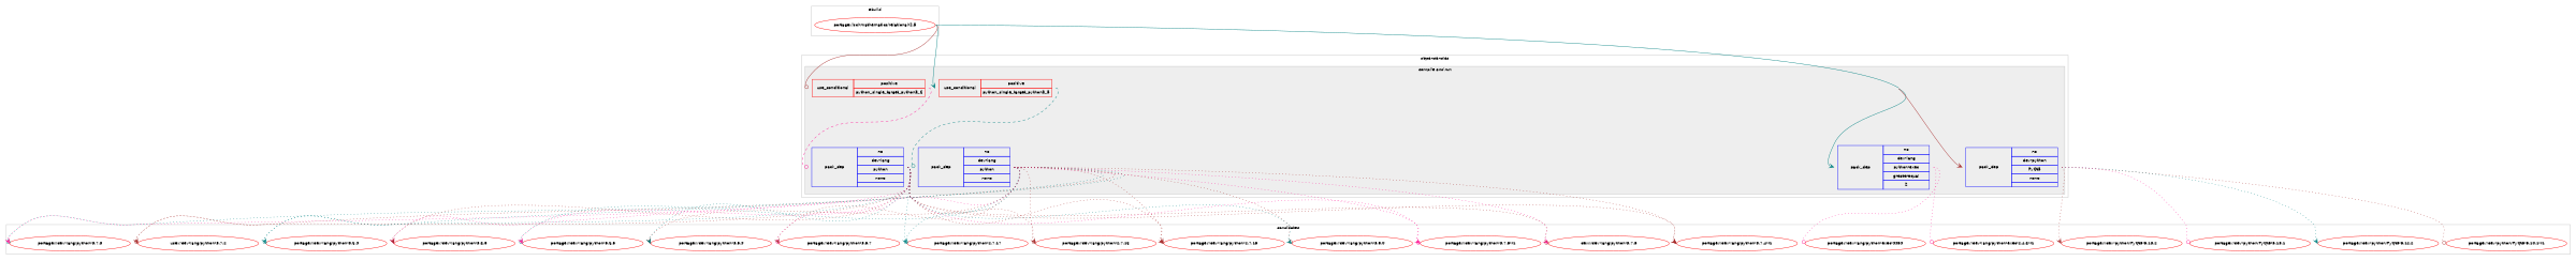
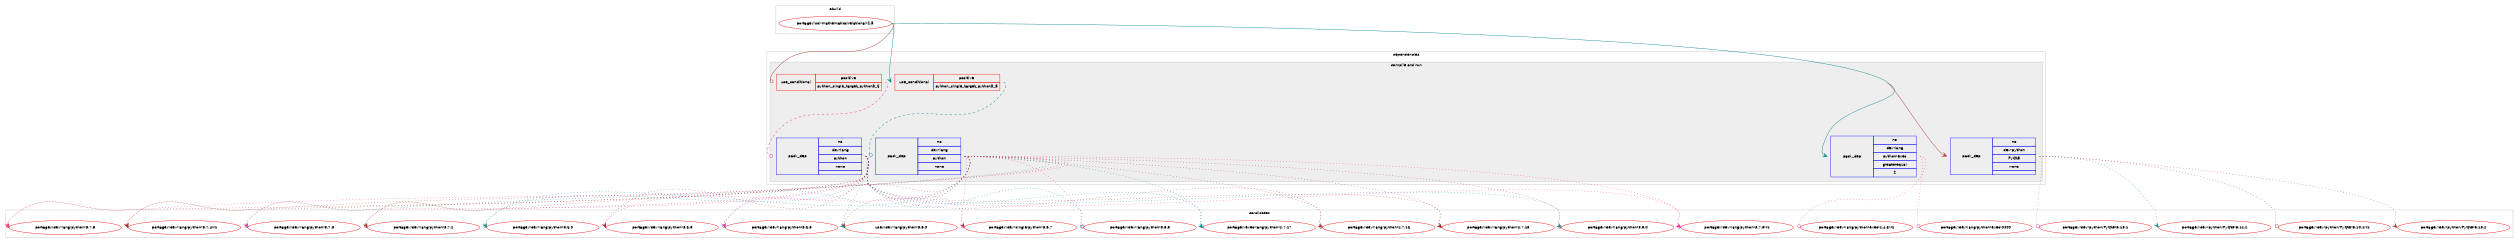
  digraph {
    compound=true
    concentrate=true
    fontname="DejaVu Sans"
    fontsize=10
    newrank=true
    rankdir=TB
    ranksep=1.5
    node [color=red fontname="DejaVu Sans" fontsize=10]
    edge [arrowhead=vee color=brown fontname="DejaVu Sans" headport=w style=dotted tailport=e weight=100]
    n1 [label="portage://sci-mathematics/relational-2.5" width=4]
    n2 [color=blue label=<<TABLE BORDER="0" CELLBORDER="1" CELLSPACING="0" CELLPADDING="4" WIDTH="220"><TR><TD ROWSPAN="6" CELLPADDING="30">pack_dep</TD></TR><TR><TD WIDTH="110">no</TD></TR><TR><TD>dev-lang</TD></TR><TR><TD>python</TD></TR><TR><TD>none</TD></TR><TR><TD></TD></TR></TABLE>> shape=none]
    n3 [label=<<TABLE BORDER="0" CELLBORDER="1" CELLSPACING="0" CELLPADDING="4"><TR><TD ROWSPAN="3" CELLPADDING="10">use_conditional</TD></TR><TR><TD>positive</TD></TR><TR><TD>python_single_target_python3_5</TD></TR></TABLE>> shape=none]
    n4 [color=blue label=<<TABLE BORDER="0" CELLBORDER="1" CELLSPACING="0" CELLPADDING="4" WIDTH="220"><TR><TD ROWSPAN="6" CELLPADDING="30">pack_dep</TD></TR><TR><TD WIDTH="110">no</TD></TR><TR><TD>dev-lang</TD></TR><TR><TD>python</TD></TR><TR><TD>none</TD></TR><TR><TD></TD></TR></TABLE>> shape=none]
    n5 [label=<<TABLE BORDER="0" CELLBORDER="1" CELLSPACING="0" CELLPADDING="4"><TR><TD ROWSPAN="3" CELLPADDING="10">use_conditional</TD></TR><TR><TD>positive</TD></TR><TR><TD>python_single_target_python3_6</TD></TR></TABLE>> shape=none]
    n6 [color=blue label=<<TABLE BORDER="0" CELLBORDER="1" CELLSPACING="0" CELLPADDING="4" WIDTH="220"><TR><TD ROWSPAN="6" CELLPADDING="30">pack_dep</TD></TR><TR><TD WIDTH="110">no</TD></TR><TR><TD>dev-lang</TD></TR><TR><TD>python-exec</TD></TR><TR><TD>greaterequal</TD></TR><TR><TD>2</TD></TR></TABLE>> shape=none]
    n7 [color=blue label=<<TABLE BORDER="0" CELLBORDER="1" CELLSPACING="0" CELLPADDING="4" WIDTH="220"><TR><TD ROWSPAN="6" CELLPADDING="30">pack_dep</TD></TR><TR><TD WIDTH="110">no</TD></TR><TR><TD>dev-python</TD></TR><TR><TD>PyQt5</TD></TR><TR><TD>none</TD></TR><TR><TD></TD></TR></TABLE>> shape=none]
    n8 [label="portage://dev-lang/python-2.7.15" width=4]
    n9 [label="portage://dev-lang/python-2.7.16" width=4]
-   n10 [label="portage://dev-lang/python-2.7.17" width=4]
-   n12 [label="portage://dev-lang/python-3.5.7" width=4]
-   n13 [label="portage://dev-lang/python-3.5.9" width=4]
+   n10 [label="portage://exec-lang/python-2.7.17" width=4]
+   n11 [label="portage://dev-lang/python-3.5.5" width=4]
+   n12 [label="portage://dev-single/python-3.5.7" width=4]
+   n13 [label="use://dev-lang/python-3.5.9" width=4]
    n14 [label="portage://dev-lang/python-5.6.5" width=4]
    n15 [label="portage://dev-lang/python-3.6.8" width=4]
    n16 [label="portage://dev-lang/python-3.6.9" width=4]
-   n17 [label="use://dev-lang/python-3.7.2" width=4]
+   n17 [label="portage://dev-lang/python-3.7.2" width=4]
    n18 [label="portage://dev-lang/python-3.7.3" width=4]
    n19 [label="portage://dev-lang/python-3.7.4-r1" width=4]
-   n20 [label="dev://dev-lang/python-3.7.5" width=4]
+   n20 [label="portage://dev-lang/python-3.7.5" width=4]
    n21 [label="portage://dev-lang/python-3.7.5-r1" width=4]
    n22 [label="portage://dev-lang/python-3.8.0" width=4]
    n23 [label="portage://dev-lang/python-exec-2.4.6-r1" width=4]
-   n24 [label="portage://dev-lang/python-exec-9959" width=4]
+   n24 [label="portage://dev-lang/python-exec-9999" width=4]
    n25 [label="portage://dev-python/PyQt5-5.10.1-r1" width=4]
    n26 [label="portage://dev-python/PyQt5-5.12.2" width=4]
    n27 [label="portage://dev-python/PyQt5-5.13.1" width=4]
    n28 [label="portage://dev-python/PyQt5-5.13.2" width=4]
    subgraph cluster_1 {
      color=gray
      label=<<i>ebuild</i>>
      rank=same
      n1
    }
    subgraph cluster_2 {
      color=gray
      label=<<i>dependencies</i>>
      subgraph cluster_3 {
        color=gray
        fillcolor="#eeeeee"
        label=<<i>compile</i>>
        style=filled
      }
      subgraph cluster_4 {
        color=gray
        fillcolor="#eeeeee"
        label=<<i>compile and run</i>>
        style=filled
        subgraph sub_5 {
          color=gray
          fillcolor="#eeeeee"
          label=<<i>compile and run</i>>
          style=filled
          n3
          subgraph sub_6 {
            color=gray
            fillcolor="#eeeeee"
            label=<<i>compile and run</i>>
            style=filled
            n2
          }
        }
        subgraph sub_7 {
          color=gray
          fillcolor="#eeeeee"
          label=<<i>compile and run</i>>
          style=filled
          n5
          subgraph sub_8 {
            color=gray
            fillcolor="#eeeeee"
            label=<<i>compile and run</i>>
            style=filled
            n4
          }
        }
        subgraph sub_9 {
          color=gray
          fillcolor="#eeeeee"
          label=<<i>compile and run</i>>
          style=filled
          n6
        }
        subgraph sub_10 {
          color=gray
          fillcolor="#eeeeee"
          label=<<i>compile and run</i>>
          style=filled
          n7
        }
      }
      subgraph cluster_11 {
        color=gray
        fillcolor="#eeeeee"
        label=<<i>run</i>>
        style=filled
      }
    }
    subgraph cluster_12 {
      color=gray
      label=<<i>candidates</i>>
      rank=same
      subgraph sub_13 {
        color=black
        label=<<i>candidates</i>>
        nodesep=1
        rank=same
        n8
        n9
        n10
+       n11
        n12
        n13
        n14
        n15
        n16
        n17
        n18
        n19
        n20
        n21
        n22
      }
      subgraph sub_14 {
        color=black
        label=<<i>candidates</i>>
        nodesep=1
        rank=same
        n8
        n9
        n10
+       n11
        n12
        n13
        n14
        n15
        n16
        n17
        n18
        n19
        n20
        n21
        n22
      }
      subgraph sub_15 {
        color=black
        label=<<i>candidates</i>>
        nodesep=1
        rank=same
        n23
        n24
      }
      subgraph sub_16 {
        color=black
        label=<<i>candidates</i>>
        nodesep=1
        rank=same
        n25
        n26
        n27
        n28
      }
    }
    n1 -> n3 [color=teal style=solid weight=20]
    n1 -> n5 [arrowhead=odot style=solid weight=20]
    n1 -> n6 [color=teal style=solid weight=20]
    n1 -> n7 [style=solid weight=20]
    n2 -> n8
    n2 -> n9 [arrowhead=odot]
    n2 -> n10 [arrowhead=odot color=teal]
+   n2 -> n11 [arrowhead=odot color=deeppink]
    n2 -> n12
    n2 -> n13
    n2 -> n14 [arrowhead=odot color=teal]
    n2 -> n15 [color=deeppink]
    n2 -> n16 [arrowhead=odot color=teal]
    n2 -> n17
    n2 -> n18 [arrowhead=odot color=teal]
    n2 -> n19
    n2 -> n20 [color=deeppink]
    n2 -> n21 [color=deeppink]
    n2 -> n22 [arrowhead=odot]
    n3 -> n2 [arrowhead=odot color=teal style=dashed weight=20]
    n4 -> n8
    n4 -> n9
    n4 -> n10 [color=teal]
+   n4 -> n11 [arrowhead=odot color=teal]
    n4 -> n12 [arrowhead=odot color=deeppink]
    n4 -> n13 [color=teal]
    n4 -> n14 [color=deeppink]
    n4 -> n15
    n4 -> n16 [color=teal]
    n4 -> n17 [arrowhead=odot]
    n4 -> n18 [color=deeppink]
    n4 -> n19
    n4 -> n20 [arrowhead=odot]
    n4 -> n21 [arrowhead=odot color=deeppink]
    n4 -> n22 [color=teal]
    n5 -> n4 [arrowhead=odot color=deeppink style=dashed weight=20]
    n6 -> n23 [arrowhead=odot color=deeppink]
    n6 -> n24 [arrowhead=odot color=deeppink]
    n7 -> n25 [arrowhead=odot]
    n7 -> n26 [color=teal]
    n7 -> n27 [arrowhead=odot color=deeppink]
    n7 -> n28
  }
